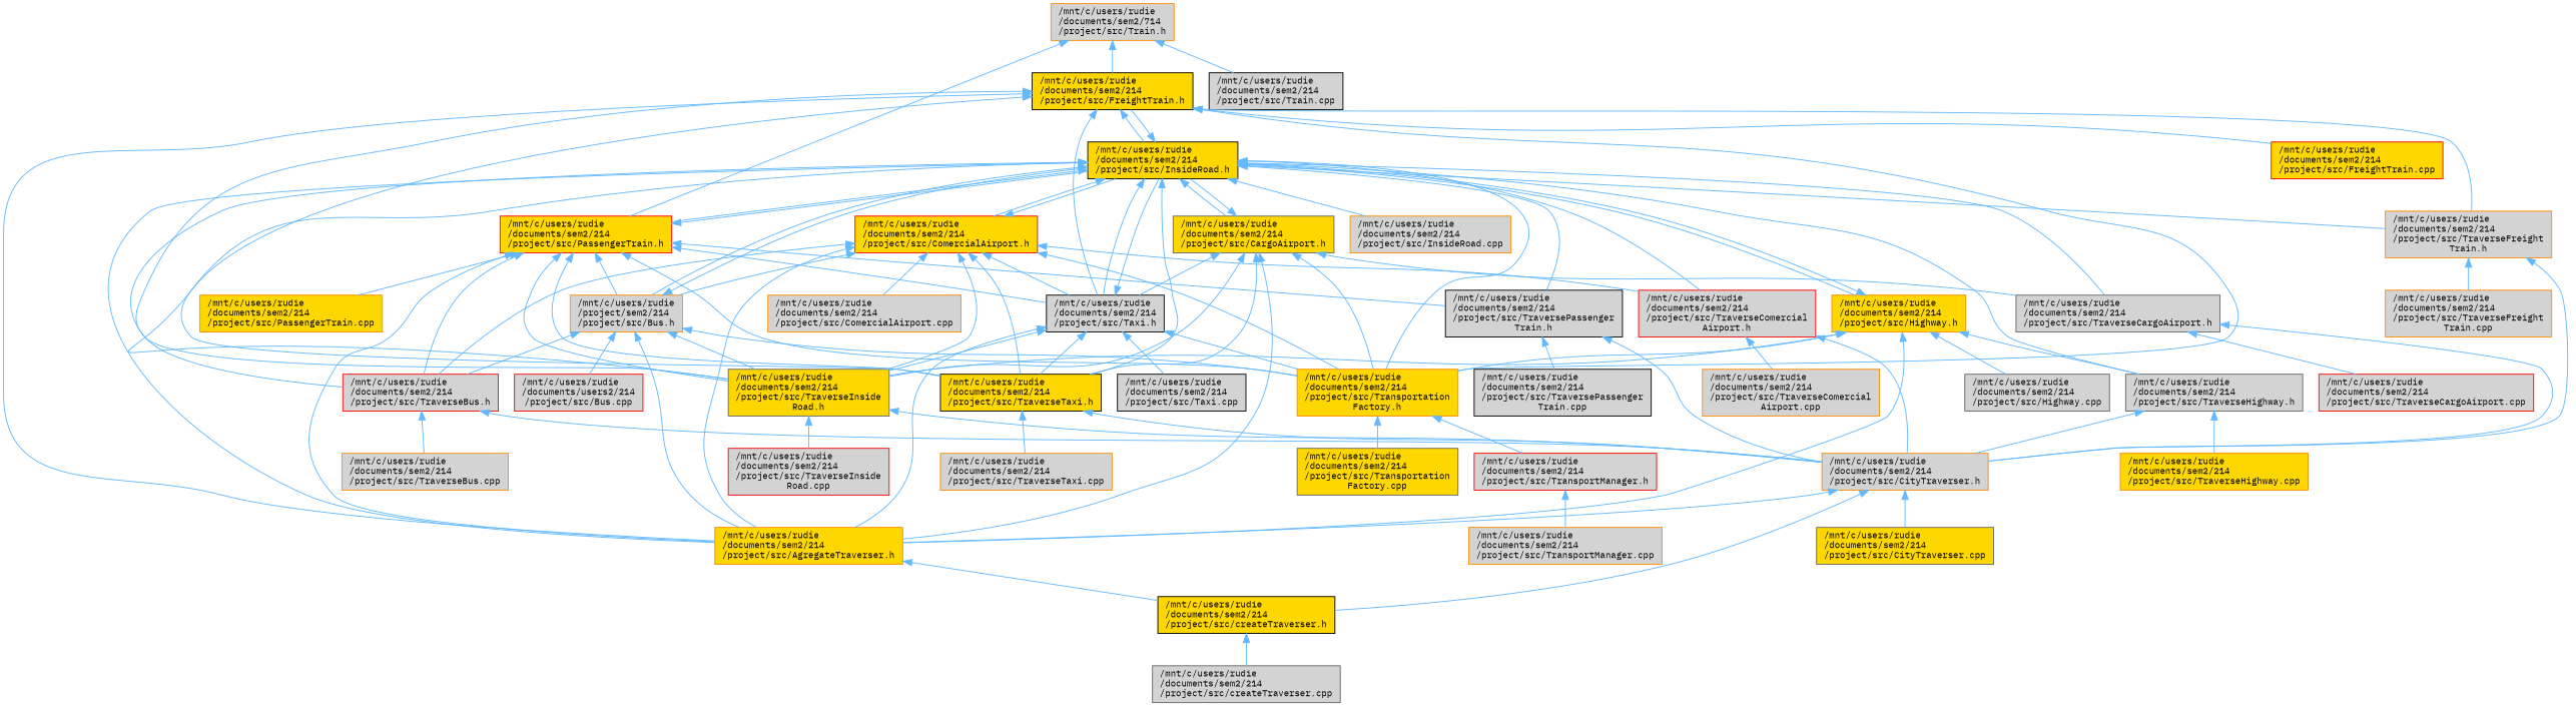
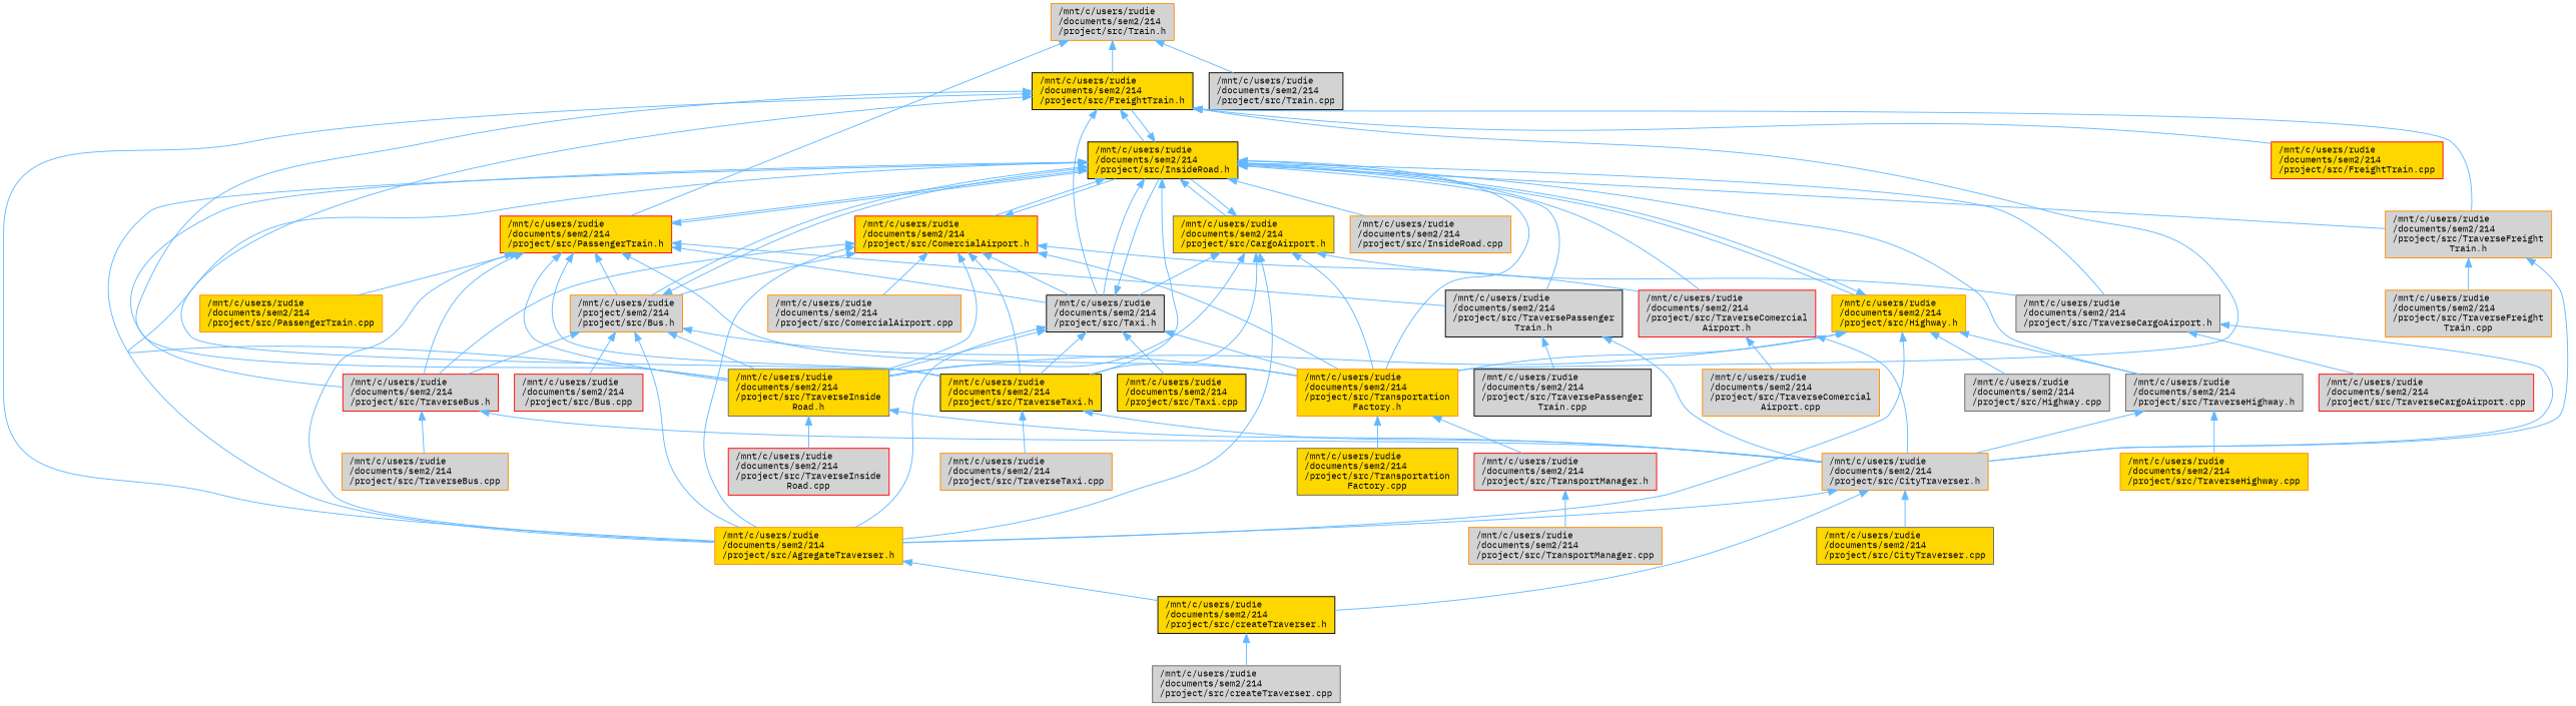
  digraph {
    fontname="IBM Plex Mono"
    node [color=darkorange fillcolor=lightgrey fontname="IBM Plex Mono" fontsize=10 shape=box style=filled]
    edge [color=steelblue1 dir=back fontname="IBM Plex Mono" fontsize=10 labelfontname=Helvetica labelfontsize=10 style=solid]
-   n1 [fontcolor=black height=0.2 label="/mnt/c/users/rudie\l/documents/sem2/714\l/project/src/Train.h" width=0.4]
+   n1 [fontcolor=black height=0.2 label="/mnt/c/users/rudie\l/documents/sem2/214\l/project/src/Train.h" width=0.4]
    n2 [color=black fillcolor=gold height=0.2 label="/mnt/c/users/rudie\l/documents/sem2/214\l/project/src/FreightTrain.h" width=0.4]
    n3 [color=red fillcolor=gold height=0.2 label="/mnt/c/users/rudie\l/documents/sem2/214\l/project/src/PassengerTrain.h" width=0.4]
    n4 [color=black height=0.2 label="/mnt/c/users/rudie\l/documents/sem2/214\l/project/src/Train.cpp" width=0.4]
    n5 [fillcolor=gold height=0.2 label="/mnt/c/users/rudie\l/documents/sem2/214\l/project/src/AgregateTraverser.h" width=0.4]
    n6 [color=red fillcolor=gold height=0.2 label="/mnt/c/users/rudie\l/documents/sem2/214\l/project/src/FreightTrain.cpp" width=0.4]
    n7 [color=black fillcolor=gold height=0.2 label="/mnt/c/users/rudie\l/documents/sem2/214\l/project/src/InsideRoad.h" width=0.4]
    n8 [fillcolor=gold height=0.2 label="/mnt/c/users/rudie\l/documents/sem2/214\l/project/src/Transportation\lFactory.h" width=0.4]
    n9 [color=gray40 fillcolor=gold height=0.2 label="/mnt/c/users/rudie\l/documents/sem2/214\l/project/src/TraverseInside\lRoad.h" width=0.4]
    n10 [color=black height=0.2 label="/mnt/c/users/rudie\l/documents/sem2/214\l/project/src/Taxi.h" width=0.4]
    n11 [color=black fillcolor=gold height=0.2 label="/mnt/c/users/rudie\l/documents/sem2/214\l/project/src/TraverseTaxi.h" width=0.4]
    n12 [height=0.2 label="/mnt/c/users/rudie\l/documents/sem2/214\l/project/src/TraverseFreight\lTrain.h" width=0.4]
    n13 [height=0.2 label="/mnt/c/users/rudie\l/project/sem2/214\l/project/src/Bus.h" width=0.4]
    n14 [color=red height=0.2 label="/mnt/c/users/rudie\l/documents/sem2/214\l/project/src/TraverseBus.h" width=0.4]
    n15 [color=black height=0.2 label="/mnt/c/users/rudie\l/documents/sem2/214\l/project/src/TraversePassenger\lTrain.h" width=0.4]
    n16 [fillcolor=gold height=0.2 label="/mnt/c/users/rudie\l/documents/sem2/214\l/project/src/PassengerTrain.cpp" width=0.4]
    n17 [color=black fillcolor=gold height=0.2 label="/mnt/c/users/rudie\l/documents/sem2/214\l/project/src/createTraverser.h" width=0.4]
    n18 [color=gray40 fillcolor=gold height=0.2 label="/mnt/c/users/rudie\l/documents/sem2/214\l/project/src/CargoAirport.h" width=0.4]
    n19 [color=gray40 height=0.2 label="/mnt/c/users/rudie\l/documents/sem2/214\l/project/src/TraverseCargoAirport.h" width=0.4]
    n20 [color=red fillcolor=gold height=0.2 label="/mnt/c/users/rudie\l/documents/sem2/214\l/project/src/ComercialAirport.h" width=0.4]
    n21 [color=red height=0.2 label="/mnt/c/users/rudie\l/documents/sem2/214\l/project/src/TraverseComercial\lAirport.h" width=0.4]
    n22 [fillcolor=gold height=0.2 label="/mnt/c/users/rudie\l/documents/sem2/214\l/project/src/Highway.h" width=0.4]
    n23 [color=gray40 height=0.2 label="/mnt/c/users/rudie\l/documents/sem2/214\l/project/src/TraverseHighway.h" width=0.4]
    n24 [height=0.2 label="/mnt/c/users/rudie\l/documents/sem2/214\l/project/src/InsideRoad.cpp" width=0.4]
    n25 [color=red height=0.2 label="/mnt/c/users/rudie\l/documents/sem2/214\l/project/src/TransportManager.h" width=0.4]
    n26 [color=gray40 fillcolor=gold height=0.2 label="/mnt/c/users/rudie\l/documents/sem2/214\l/project/src/Transportation\lFactory.cpp" width=0.4]
    n27 [height=0.2 label="/mnt/c/users/rudie\l/documents/sem2/214\l/project/src/CityTraverser.h" width=0.4]
    n28 [color=red height=0.2 label="/mnt/c/users/rudie\l/documents/sem2/214\l/project/src/TraverseInside\lRoad.cpp" width=0.4]
-   n29 [color=black height=0.2 label="/mnt/c/users/rudie\l/documents/sem2/214\l/project/src/Taxi.cpp" width=0.4]
+   n29 [color=black fillcolor=gold height=0.2 label="/mnt/c/users/rudie\l/documents/sem2/214\l/project/src/Taxi.cpp" width=0.4]
    n30 [height=0.2 label="/mnt/c/users/rudie\l/documents/sem2/214\l/project/src/TraverseTaxi.cpp" width=0.4]
    n31 [height=0.2 label="/mnt/c/users/rudie\l/documents/sem2/214\l/project/src/TraverseFreight\lTrain.cpp" width=0.4]
    n32 [color=gray40 height=0.2 label="/mnt/c/users/rudie\l/documents/sem2/214\l/project/src/createTraverser.cpp" width=0.4]
-   n33 [color=red height=0.2 label="/mnt/c/users/rudie\l/documents/users2/214\l/project/src/Bus.cpp" width=0.4]
+   n33 [color=red height=0.2 label="/mnt/c/users/rudie\l/documents/sem2/214\l/project/src/Bus.cpp" width=0.4]
    n34 [height=0.2 label="/mnt/c/users/rudie\l/documents/sem2/214\l/project/src/TraverseBus.cpp" width=0.4]
    n35 [color=red height=0.2 label="/mnt/c/users/rudie\l/documents/sem2/214\l/project/src/TraverseCargoAirport.cpp" width=0.4]
    n36 [height=0.2 label="/mnt/c/users/rudie\l/documents/sem2/214\l/project/src/ComercialAirport.cpp" width=0.4]
    n37 [height=0.2 label="/mnt/c/users/rudie\l/documents/sem2/214\l/project/src/TraverseComercial\lAirport.cpp" width=0.4]
    n38 [color=gray40 height=0.2 label="/mnt/c/users/rudie\l/documents/sem2/214\l/project/src/Highway.cpp" width=0.4]
    n39 [fillcolor=gold height=0.2 label="/mnt/c/users/rudie\l/documents/sem2/214\l/project/src/TraverseHighway.cpp" width=0.4]
    n40 [color=black height=0.2 label="/mnt/c/users/rudie\l/documents/sem2/214\l/project/src/TraversePassenger\lTrain.cpp" width=0.4]
    n41 [height=0.2 label="/mnt/c/users/rudie\l/documents/sem2/214\l/project/src/TransportManager.cpp" width=0.4]
    n42 [color=gray40 fillcolor=gold height=0.2 label="/mnt/c/users/rudie\l/documents/sem2/214\l/project/src/CityTraverser.cpp" width=0.4]
    n1 -> n2
    n1 -> n3
    n1 -> n4
    n2 -> n5
    n2 -> n6
    n2 -> n7
    n2 -> n8
    n2 -> n9
    n2 -> n10
    n2 -> n11
    n2 -> n12
    n3 -> n5
    n3 -> n7
    n3 -> n8
    n3 -> n9
    n3 -> n10
    n3 -> n11
    n3 -> n13
    n3 -> n14
    n3 -> n15
    n3 -> n16
    n5 -> n17
    n7 -> n2
    n7 -> n3
    n7 -> n5
    n7 -> n8
    n7 -> n9
    n7 -> n10
    n7 -> n11
    n7 -> n12
    n7 -> n13
    n7 -> n14
    n7 -> n15
    n7 -> n18
    n7 -> n19
    n7 -> n20
    n7 -> n21
    n7 -> n22
    n7 -> n23
    n7 -> n24
    n8 -> n25
    n8 -> n26
    n9 -> n27
    n9 -> n28
    n10 -> n5
    n10 -> n7
    n10 -> n8
    n10 -> n9
    n10 -> n11
    n10 -> n29
    n11 -> n27
    n11 -> n30
    n12 -> n27
    n12 -> n31
    n13 -> n5
    n13 -> n7
    n13 -> n8
    n13 -> n9
    n13 -> n14
    n13 -> n33
    n14 -> n27
    n14 -> n34
    n15 -> n27
    n15 -> n40
    n17 -> n32
    n18 -> n5
    n18 -> n7
    n18 -> n8
    n18 -> n9
    n18 -> n10
    n18 -> n11
    n18 -> n19
    n19 -> n27
    n19 -> n35
    n20 -> n5
    n20 -> n7
    n20 -> n8
    n20 -> n9
    n20 -> n10
    n20 -> n11
    n20 -> n13
    n20 -> n14
    n20 -> n21
    n20 -> n36
    n21 -> n27
    n21 -> n37
    n22 -> n5
    n22 -> n7
    n22 -> n8
    n22 -> n9
    n22 -> n23
    n22 -> n38
    n23 -> n27
    n23 -> n39
    n25 -> n41
    n27 -> n5
    n27 -> n17
    n27 -> n42
  }
